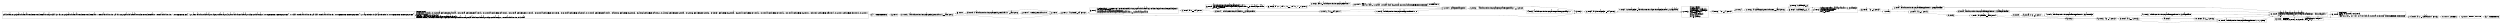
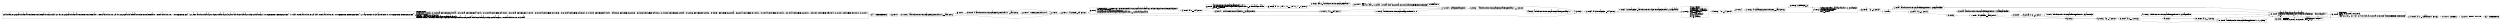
  digraph {
    rankdir=LR
    node [shape=record]
    n1 [label="{54\:\ ?|MTH_ENTER_BLOCK\l}"]
    n2 [label="{56\:\ 0x0000}"]
    n3 [label="{57\:\ 0x0005|if (androidx.core.view.ViewCompat.getFitsSystemWindows(r6) == false) goto L6\l}"]
    n4 [label="{58\:\ 0x0007}"]
    n5 [label="{61\:\ 0x0010}"]
    n6 [label="{59\:\ 0x000b|if (androidx.core.view.ViewCompat.getFitsSystemWindows(r7) != false) goto L6\l}"]
    n7 [label="{62\:\ 0x0012|if (r5.viewRef != null) goto L20\l}"]
    n8 [label="{60\:\ 0x000d|r7.setFitsSystemWindows(true)\l}"]
    n9 [label="{63\:\ 0x0015|r5.peekHeightMin = r6.getResources().getDimensionPixelSize(com.google.android.material.C0571R.dimen.design_bottom_sheet_peek_height_min)\lsetWindowInsetsListener(r7)\lr5.viewRef = new java.lang.ref.WeakReference\<\>(r7)\lcom.google.android.material.shape.MaterialShapeDrawable r0 = r5.materialShapeDrawable\l}"]
    n10 [label="{75\:\ 0x0057}"]
    n11 [label="{64\:\ 0x002d|if (r0 == null) goto L17\l}"]
    n12 [label="{76\:\ 0x0059|if (r5.viewDragHelper != null) goto L23\l}"]
    n13 [label="{65\:\ 0x002f|androidx.core.view.ViewCompat.setBackground(r7, r0)\lcom.google.android.material.shape.MaterialShapeDrawable r0 = r5.materialShapeDrawable\lgoto r2 = r5.elevation\l}"]
    n14 [label="{69\:\ 0x0044|android.content.res.ColorStateList r0 = r5.backgroundTint\l}"]
    n15 [label="{66\:\ 0x003a|if ((r2 \> (\-1.0f) ? 1 : (r2 == (\-1.0f) ? 0 : \-1)) != 0) goto L13\l}"]
    n16 [label="{70\:\ 0x0046|if (r0 == null) goto L14\l}"]
    n17 [label="{67\:\ 0x003c|float r2 = androidx.core.view.ViewCompat.getElevation(r7)\l}"]
    n18 [label="{68\:\ 0x0040|PHI: r2 \l  PHI: (r2v14 float) = (r2v13 float), (r2v15 float) binds: [B:66:0x003a, B:67:0x003c] A[DONT_GENERATE, DONT_INLINE]\l|r0.setElevation(r2)\l}"]
    n19 [label="{72\:\ 0x004b|updateAccessibilityActions()\l}"]
    n20 [label="{73\:\ 0x0052|if (androidx.core.view.ViewCompat.getImportantForAccessibility(r7) != 0) goto L20\l}"]
    n21 [label="{74\:\ 0x0054|androidx.core.view.ViewCompat.setImportantForAccessibility(r7, 1)\l}"]
    n22 [label="{71\:\ 0x0048|androidx.core.view.ViewCompat.setBackgroundTintList(r7, r0)\l}"]
    n23 [label="{77\:\ 0x005b|r5.viewDragHelper = androidx.customview.widget.ViewDragHelper.create(r6, r5.dragCallback)\l}"]
    n24 [label="{78\:\ 0x0063|int r0 = r7.getTop()\lr6.onLayoutChild(r7, r8)\lr5.parentWidth = r6.getWidth()\lr5.parentHeight = r6.getHeight()\lint r2 = r7.getHeight()\lr5.childHeight = r2\lint r3 = r5.parentHeight\lint r2 = r3 \- r2\lint r4 = r5.insetTop\l}"]
    n25 [label="{79\:\ 0x0082|if (r2 \>= r4) goto L29\l}"]
    n26 [label="{80\:\ 0x0084}"]
    n27 [label="{84\:\ 0x008f|r5.fitToContentsOffset = java.lang.Math.max(0, r3 \- r5.childHeight)\lcalculateHalfExpandedOffset()\lcalculateCollapsedOffset()\lint r3 = r5.state\l}"]
    n28 [label="{81\:\ 0x0086|if (r5.paddingTopSystemWindowInsets == false) goto L28\l}"]
    n29 [label="{85\:\ 0x00a2|if (r3 != 3) goto L39\l}"]
    n30 [label="{82\:\ 0x0088|r5.childHeight = r3\l}"]
-   n31 [label="{83\:\ 0x008b|r5.childHeight = r3 \- r4\l}"]
    n32 [label="{86\:\ 0x00a4|androidx.core.view.ViewCompat.offsetTopAndBottom(r7, getExpandedOffset())\l}"]
    n33 [label="{87\:\ 0x00ac}"]
    n34 [label="{102\:\ 0x00d9|updateDrawableForTargetState(r5.state, false)\lr5.nestedScrollingChildRef = new java.lang.ref.WeakReference\<\>(findScrollingChild(r7))\lr2 = 0\l}"]
    n35 [label="{88\:\ 0x00ad|if (r3 != 6) goto L42\l}"]
    n36 [label="{103\:\ 0x00ea|LOOP_START\lLOOP:0: B:103:0x00ea\-\>B:105:0x00f2\lPHI: r2 \l  PHI: (r2v8 'i' int) = (r2v7 'i' int), (r2v9 'i' int) binds: [B:102:0x00d9, B:105:0x00f2] A[DONT_GENERATE, DONT_INLINE]\l}"]
    n37 [label="{104\:\ 0x00f0|if (r2 \>= r5.callbacks.size()) goto L36\l}"]
    n38 [label="{107\:\ 0x0100|SYNTHETIC\l}"]
    n39 [label="{105\:\ 0x00f2|LOOP_END\lLOOP:0: B:103:0x00ea\-\>B:105:0x00f2\l|r5.callbacks.get(r2).onLayout(r7)\lint r2 = r2 + 1\l}"]
    n40 [label="{106\:\ 0x0100|RETURN\l|return true\l}"]
    n41 [label="{55\:\ ?|MTH_EXIT_BLOCK\l}"]
    n42 [label="{89\:\ 0x00af|androidx.core.view.ViewCompat.offsetTopAndBottom(r7, r5.halfExpandedOffset)\l}"]
    n43 [label="{90\:\ 0x00b5}"]
    n44 [label="{91\:\ 0x00b7|if (r5.hideable == false) goto L47\l}"]
    n45 [label="{92\:\ 0x00b9}"]
    n46 [label="{95\:\ 0x00c2}"]
    n47 [label="{93\:\ 0x00ba|if (r3 != 5) goto L47\l}"]
    n48 [label="{96\:\ 0x00c3|if (r3 != 4) goto L50\l}"]
    n49 [label="{94\:\ 0x00bc|androidx.core.view.ViewCompat.offsetTopAndBottom(r7, r5.parentHeight)\l}"]
    n50 [label="{97\:\ 0x00c5|androidx.core.view.ViewCompat.offsetTopAndBottom(r7, r5.collapsedOffset)\l}"]
    n51 [label="{98\:\ 0x00cb|if (r3 == 1) goto L53\l}"]
    n52 [label="{99\:\ 0x00cd}"]
    n53 [label="{101\:\ 0x00d0|androidx.core.view.ViewCompat.offsetTopAndBottom(r7, r0 \- r7.getTop())\l}"]
    n54 [label="{100\:\ 0x00ce|if (r3 != 2) goto L32\l}"]
    n55 [label="{public boolean com.google.android.material.bottomsheet.BottomSheetBehavior.onLayoutChild((r5v0 'this' com.google.android.material.bottomsheet.BottomSheetBehavior\<V extends android.view.View\> A[D('this' com.google.android.material.bottomsheet.BottomSheetBehavior\<V extends android.view.View\>), IMMUTABLE_TYPE, THIS]), (r6v0 'parent' androidx.coordinatorlayout.widget.CoordinatorLayout A[D('parent' androidx.coordinatorlayout.widget.CoordinatorLayout), IMMUTABLE_TYPE, METHOD_ARGUMENT]), (r7v0 'child' V extends android.view.View A[D('child' V extends android.view.View), IMMUTABLE_TYPE, METHOD_ARGUMENT]), (r8v0 'layoutDirection' int A[D('layoutDirection' int), IMMUTABLE_TYPE, METHOD_ARGUMENT]))  | USE_LINES_HINTS\lBACK_EDGE: B:105:0x00f2 \-\> B:103:0x00ea, CROSS_EDGE: B:89:0x00af \-\> B:102:0x00d9, CROSS_EDGE: B:94:0x00bc \-\> B:102:0x00d9, CROSS_EDGE: B:97:0x00c5 \-\> B:102:0x00d9, CROSS_EDGE: B:101:0x00d0 \-\> B:102:0x00d9, CROSS_EDGE: B:100:0x00ce \-\> B:102:0x00d9, CROSS_EDGE: B:98:0x00cb \-\> B:101:0x00d0, CROSS_EDGE: B:91:0x00b7 \-\> B:95:0x00c2, CROSS_EDGE: B:83:0x008b \-\> B:84:0x008f, CROSS_EDGE: B:79:0x0082 \-\> B:84:0x008f, CROSS_EDGE: B:76:0x0059 \-\> B:78:0x0063, CROSS_EDGE: B:73:0x0052 \-\> B:75:0x0057, CROSS_EDGE: B:66:0x003a \-\> B:68:0x0040, CROSS_EDGE: B:71:0x0048 \-\> B:72:0x004b, CROSS_EDGE: B:70:0x0046 \-\> B:72:0x004b, CROSS_EDGE: B:62:0x0012 \-\> B:75:0x0057, CROSS_EDGE: B:59:0x000b \-\> B:61:0x0010, CROSS_EDGE: B:57:0x0005 \-\> B:61:0x0010\lINLINE_NOT_NEEDED\lTYPE_VARS: [V extends android.view.View]\lSIGNATURE: (Landroidx\/coordinatorlayout\/widget\/CoordinatorLayout;TV;I)Z\lMETHOD_OVERRIDE: [androidx.coordinatorlayout.widget.CoordinatorLayout.Behavior.onLayoutChild(androidx.coordinatorlayout.widget.CoordinatorLayout, V extends android.view.View, int):boolean]\l}"]
    n1 -> n2
    n2 -> n3
    n3 -> n4 [style=dashed]
    n3 -> n5
    n4 -> n6
    n5 -> n7
    n6 -> n5
    n6 -> n8 [style=dashed]
    n7 -> n9 [style=dashed]
    n7 -> n10
    n8 -> n5
    n9 -> n11
    n10 -> n12
    n11 -> n13 [style=dashed]
    n11 -> n14
    n12 -> n23 [style=dashed]
    n12 -> n24
    n13 -> n15
    n14 -> n16
    n15 -> n17 [style=dashed]
    n15 -> n18
    n16 -> n19
    n16 -> n22 [style=dashed]
    n17 -> n18
    n18 -> n19
    n19 -> n20
    n20 -> n10
    n20 -> n21 [style=dashed]
    n21 -> n10
    n22 -> n19
    n23 -> n24
    n24 -> n25
    n25 -> n26 [style=dashed]
    n25 -> n27
    n26 -> n28
    n27 -> n29
    n28 -> n30 [style=dashed]
-   n28 -> n31
    n29 -> n32 [style=dashed]
    n29 -> n33
    n30 -> n27
-   n31 -> n27
    n32 -> n34
    n33 -> n35
    n34 -> n36
    n35 -> n42 [style=dashed]
    n35 -> n43
    n36 -> n37
    n37 -> n38
    n38 -> n40
    n39 -> n36
    n39 -> n37 [style=dashed]
    n40 -> n41
    n42 -> n34
    n43 -> n44
    n44 -> n45 [style=dashed]
    n44 -> n46
    n45 -> n47
    n46 -> n48
    n47 -> n46
    n47 -> n49 [style=dashed]
    n48 -> n50 [style=dashed]
    n48 -> n51
    n50 -> n34
    n51 -> n52 [style=dashed]
    n51 -> n53
    n52 -> n54
    n53 -> n34
    n54 -> n34
    n54 -> n53 [style=dashed]
    n55 -> n1
  }
